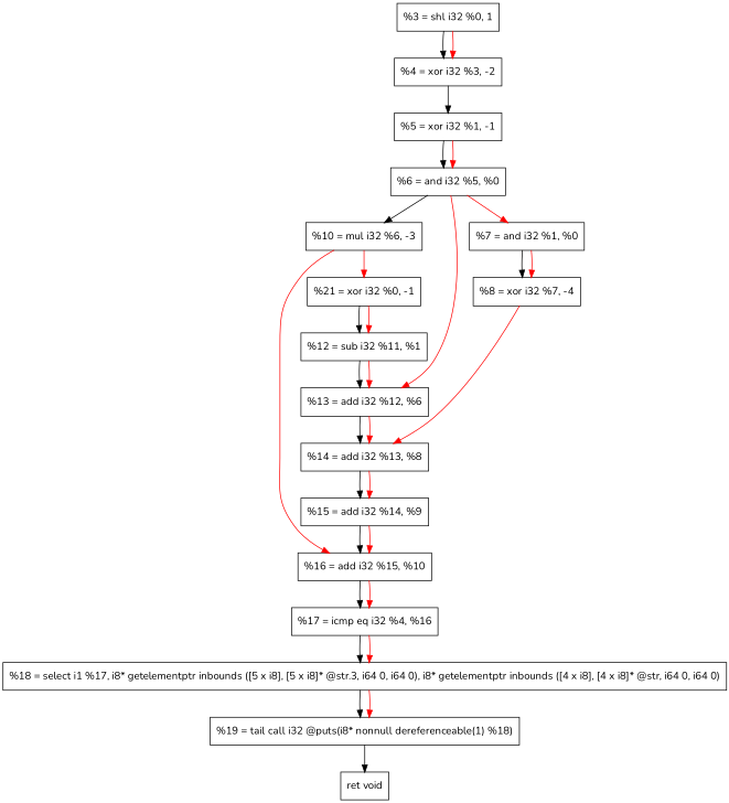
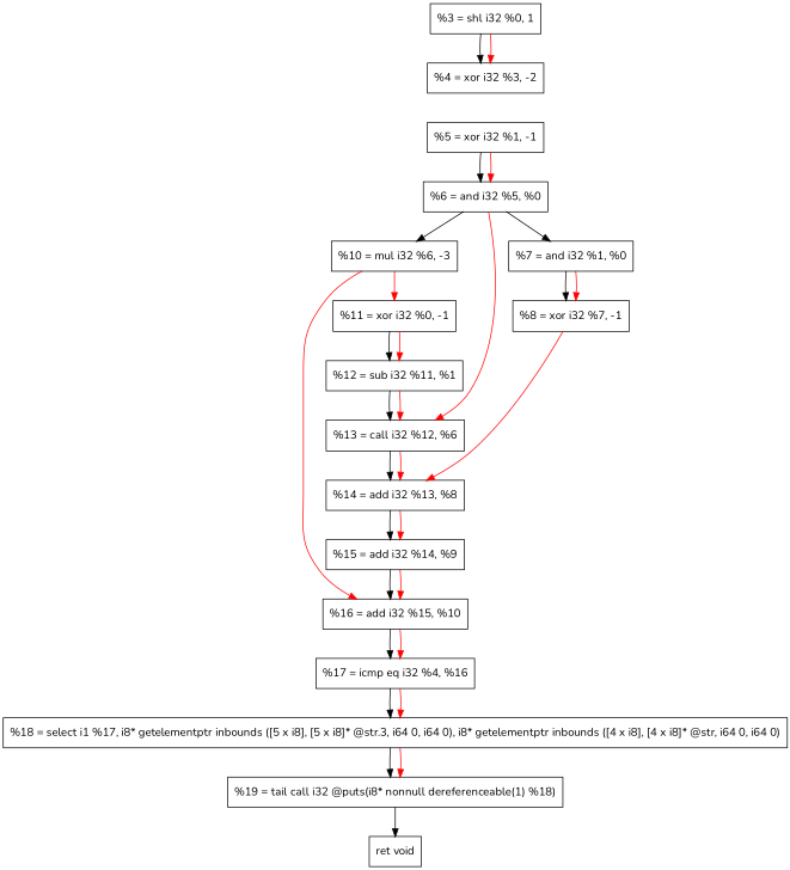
  digraph {
    fontname=Nunito
    node [fontname=Nunito shape=record]
    edge [fontname=Nunito color=red]
    n1 [label="  %3 = shl i32 %0, 1"]
    n2 [label="  %4 = xor i32 %3, -2"]
    n3 [label="  %5 = xor i32 %1, -1"]
    n4 [label="  %6 = and i32 %5, %0"]
    n5 [label="  %17 = icmp eq i32 %4, %16"]
    n6 [label="  %18 = select i1 %17, i8* getelementptr inbounds ([5 x i8], [5 x i8]* @str.3, i64 0, i64 0), i8* getelementptr inbounds ([4 x i8], [4 x i8]* @str, i64 0, i64 0)"]
    n7 [label="  %7 = and i32 %1, %0"]
    n8 [label="  %10 = mul i32 %6, -3"]
-   n9 [label="  %13 = add i32 %12, %6"]
-   n10 [label="%8 = xor i32 %7, -4"]
-   n11 [label="%21 = xor i32 %0, -1"]
+   n9 [label="%13 = call i32 %12, %6"]
+   n10 [label="  %8 = xor i32 %7, -1"]
+   n11 [label="  %11 = xor i32 %0, -1"]
    n12 [label="  %16 = add i32 %15, %10"]
    n13 [label="  %14 = add i32 %13, %8"]
    n14 [label="  %15 = add i32 %14, %9"]
    n15 [label="  %12 = sub i32 %11, %1"]
    n16 [label="  %19 = tail call i32 @puts(i8* nonnull dereferenceable(1) %18)"]
    n17 [label="  ret void"]
    n1 -> n2 [color=""]
    n1 -> n2
-   n2 -> n3 [color=""]
    n3 -> n4 [color=""]
    n3 -> n4
-   n4 -> n7
+   n4 -> n7 [color=""]
    n4 -> n8 [color=black]
    n4 -> n9
    n5 -> n6 [color=""]
    n5 -> n6
    n6 -> n16 [color=""]
    n6 -> n16
    n7 -> n10 [color=""]
    n7 -> n10
    n8 -> n11
    n8 -> n12
    n9 -> n13 [color=""]
    n9 -> n13
    n10 -> n13
    n11 -> n15 [color=""]
    n11 -> n15
    n12 -> n5 [color=""]
    n12 -> n5
    n13 -> n14 [color=""]
    n13 -> n14
    n14 -> n12 [color=""]
    n14 -> n12
    n15 -> n9 [color=""]
    n15 -> n9
    n16 -> n17 [color=""]
  }
